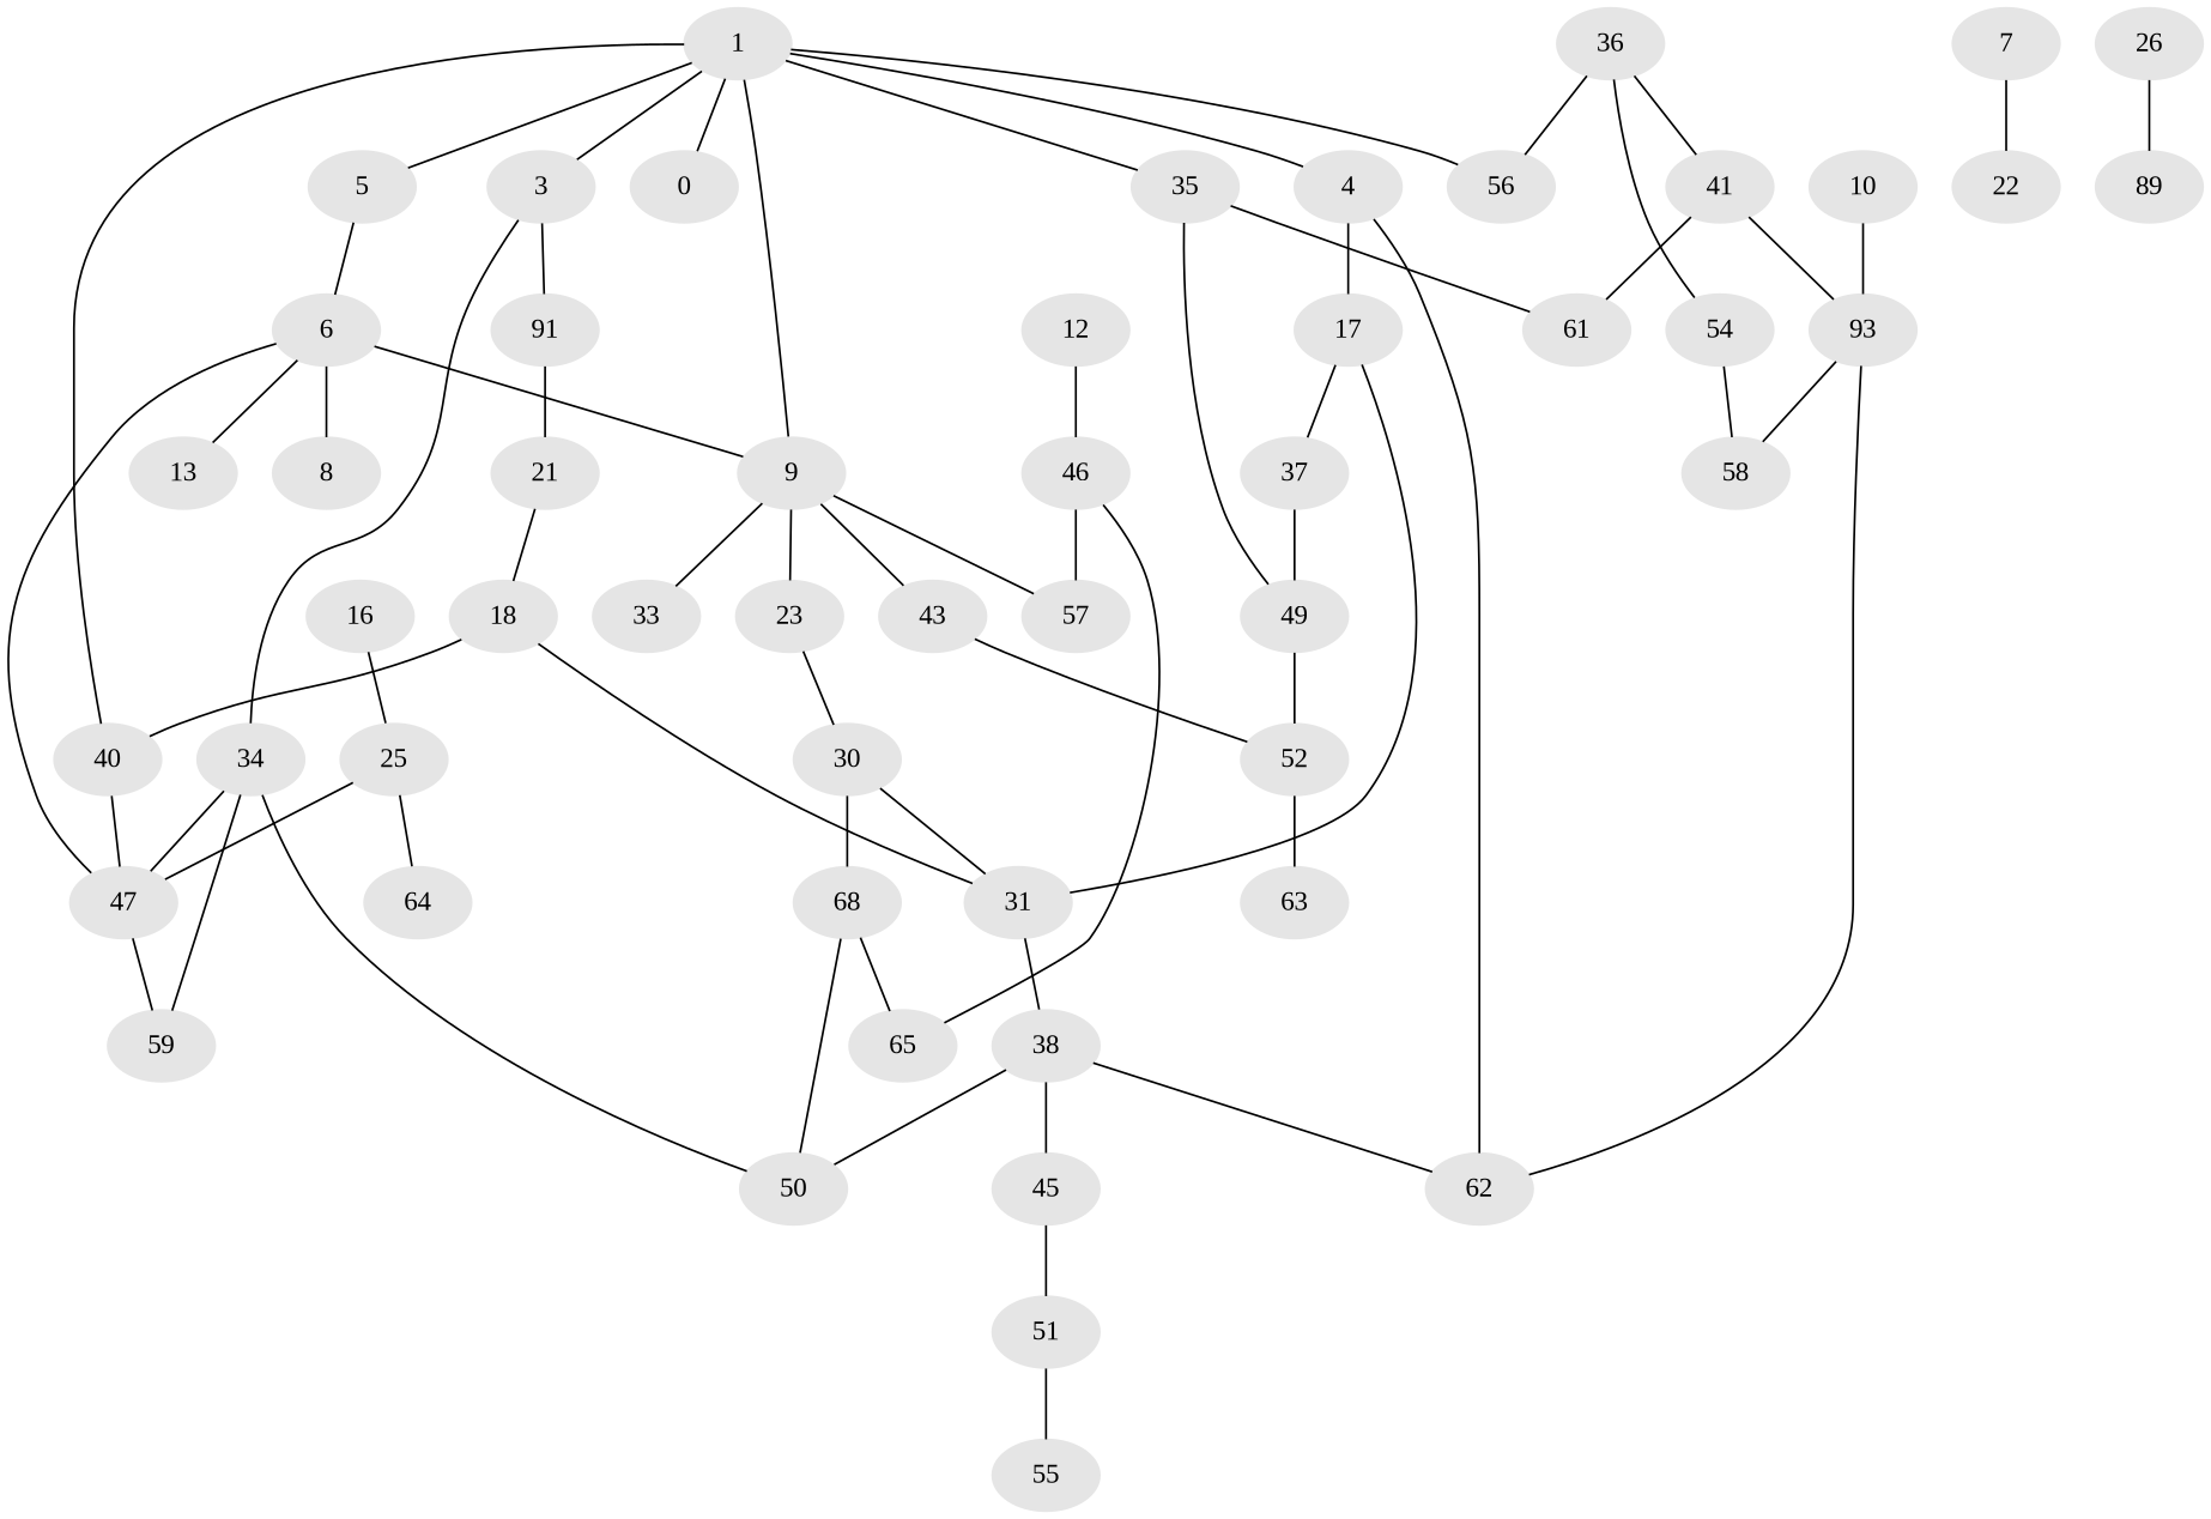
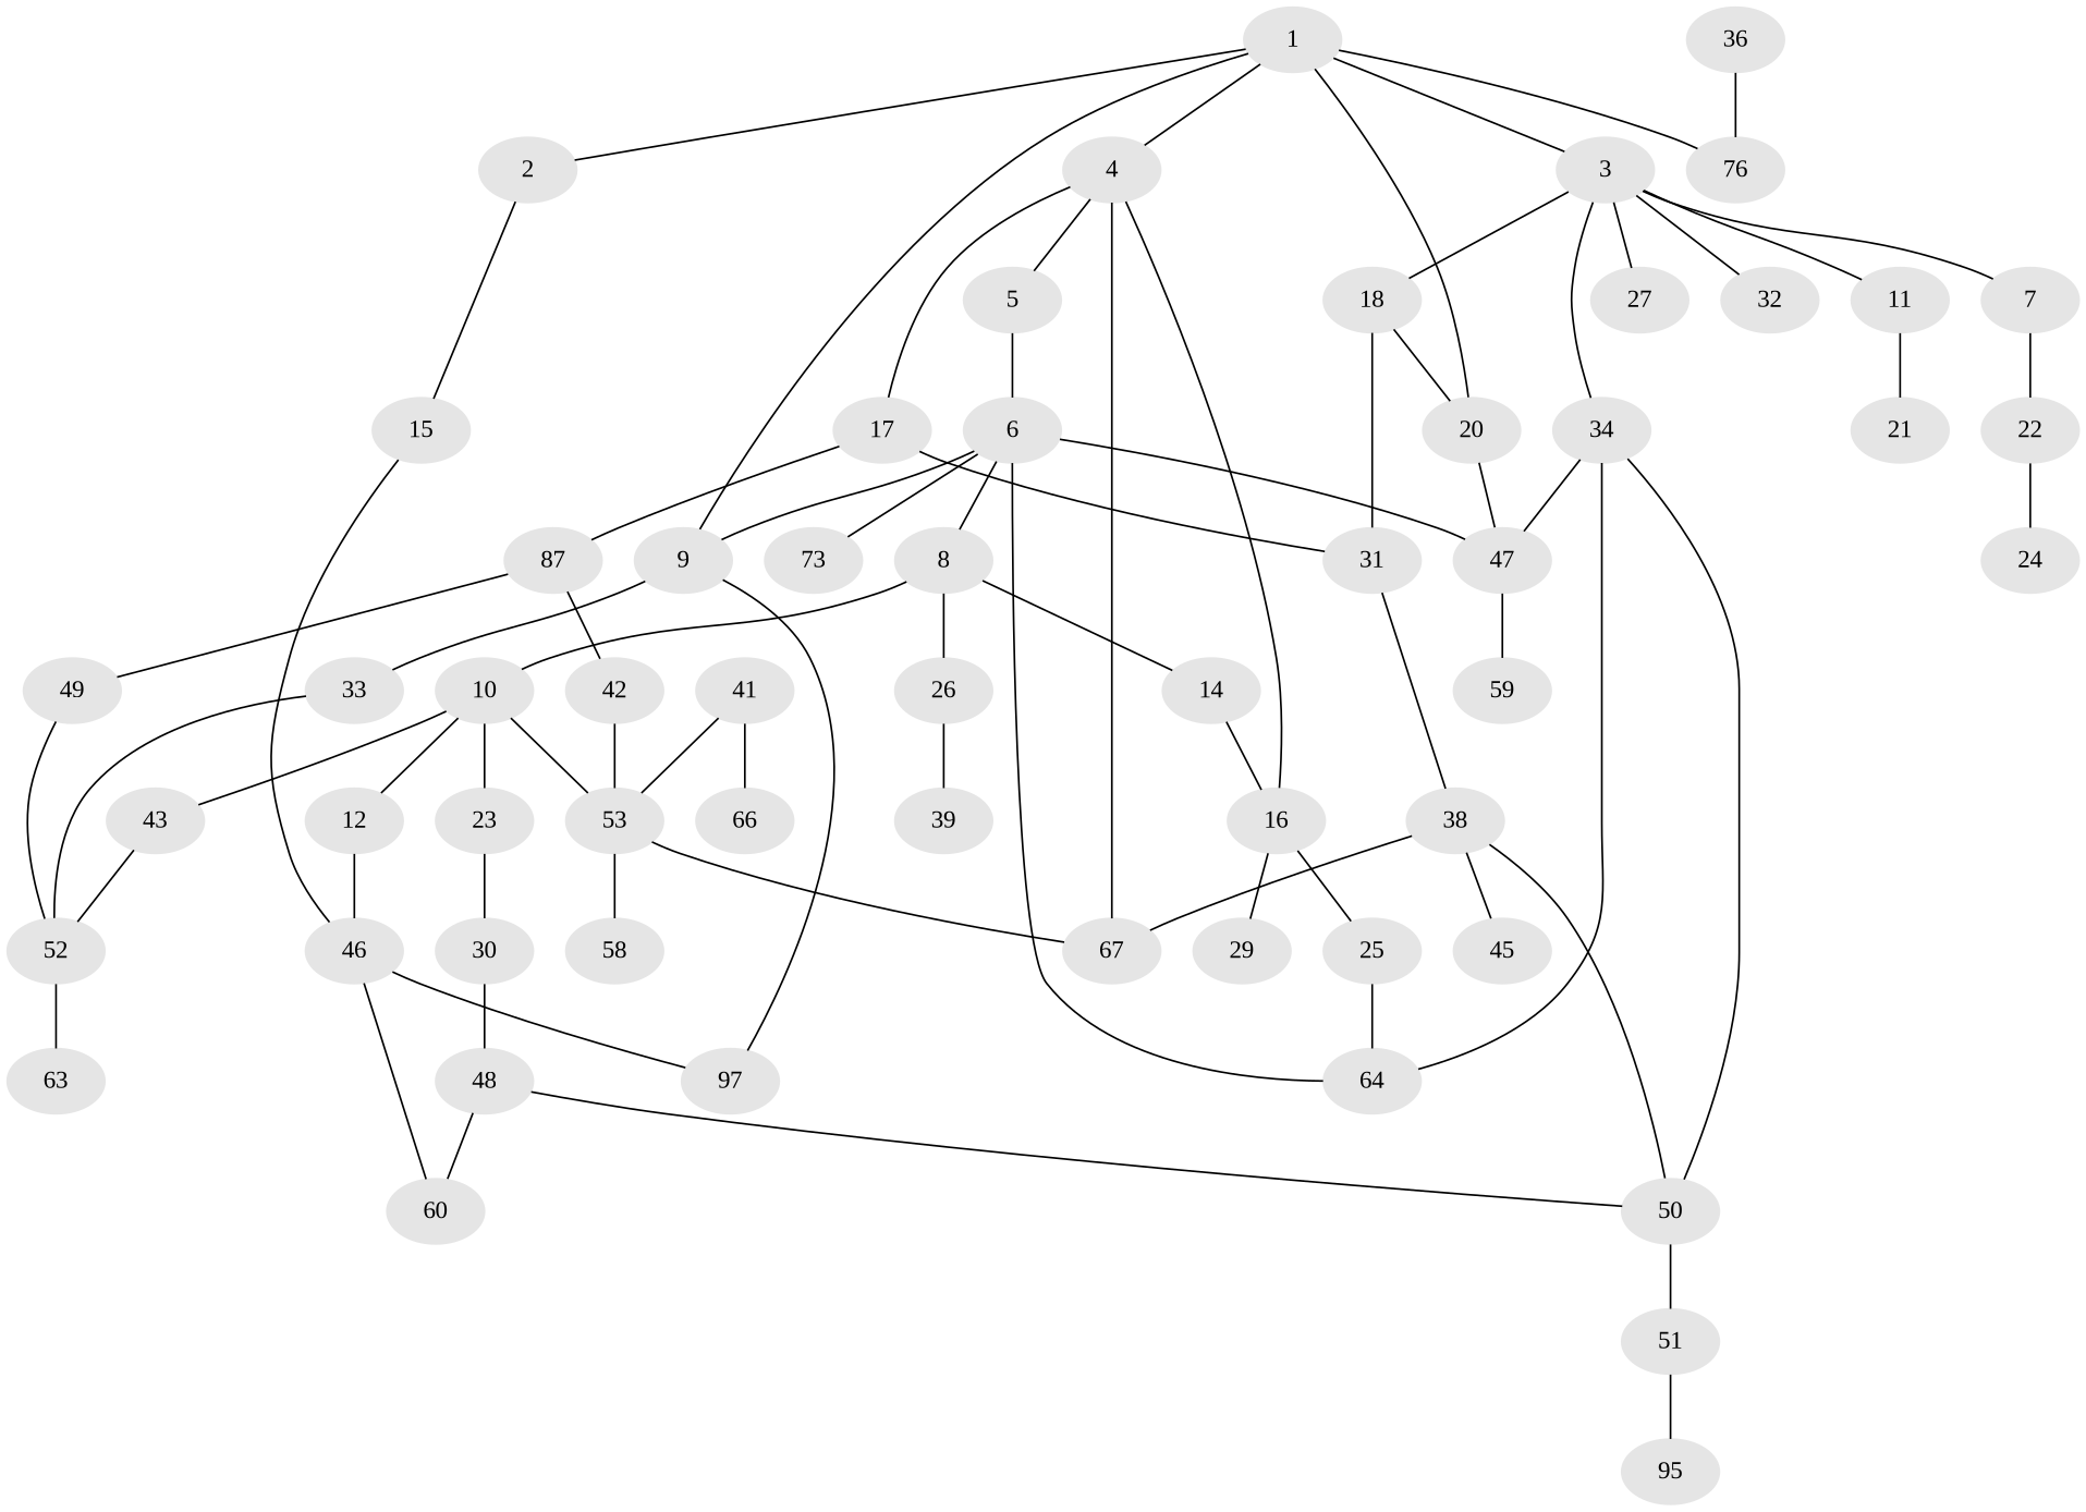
  graph {
    fontname="Liberation Serif"
    node [color=gray90 fontname="Liberation Serif" style=filled]
    edge [fontname="Liberation Serif"]
    1
-   2 [label=0]
+   2
    3
    4
    9
-   35
-   40
-   56
+   40 [label=20]
+   56 [label=76]
+   15
    7
-   11 [label=91]
+   11
    18
+   27
+   32
    34
    5
    16
    17
-   62
+   62 [label=67]
    23
    33
    43
-   57
+   57 [label=97]
    49
-   61
+   61 [label=66]
    47
    46
    22
    21
    31
    50
    59
    6
    25
-   37
+   29
+   37 [label=87]
    8
-   13
+   13 [label=73]
    64
    10
+   14
    26
+   24
    12
-   53 [label=93]
-   39 [label=89]
+   53
+   39
    30
    52
    58
-   60 [label=65]
+   60
    38
+   42
    51
-   55
-   48 [label=68]
+   55 [label=95]
+   48
    36
    41
-   54
    45
    63
    1 -- 2
    1 -- 3
    1 -- 4
    1 -- 9
-   1 -- 35
    1 -- 40
    1 -- 56
+   2 -- 15
+   3 -- 7
    3 -- 11
-   21 -- 18
+   3 -- 18
+   3 -- 27
+   3 -- 32
    3 -- 34
-   1 -- 5
+   4 -- 5
+   4 -- 16
    4 -- 17
    4 -- 62
-   9 -- 23
+   10 -- 23
    9 -- 33
-   9 -- 43
+   10 -- 43
    9 -- 57
-   35 -- 49
-   35 -- 61
    40 -- 47
+   15 -- 46
    7 -- 22
    11 -- 21
    18 -- 40
    18 -- 31
    34 -- 47
    34 -- 50
-   34 -- 59
+   34 -- 64
    5 -- 6
    16 -- 25
+   16 -- 29
    17 -- 31
    17 -- 37
    23 -- 30
+   33 -- 52
    43 -- 52
    49 -- 52
    47 -- 59
    46 -- 57
    46 -- 60
+   22 -- 24
    31 -- 38
    6 -- 9
    6 -- 47
    6 -- 8
    6 -- 13
-   25 -- 47
+   6 -- 64
    25 -- 64
    37 -- 49
+   37 -- 42
+   8 -- 10
+   8 -- 14
+   8 -- 26
+   10 -- 12
    10 -- 53
+   14 -- 16
    26 -- 39
    12 -- 46
    53 -- 62
    53 -- 58
-   30 -- 31
    30 -- 48
    52 -- 63
    38 -- 62
    38 -- 50
    38 -- 45
+   42 -- 53
    51 -- 55
    48 -- 50
    48 -- 60
    36 -- 56
-   36 -- 41
-   36 -- 54
    41 -- 61
    41 -- 53
-   54 -- 58
-   45 -- 51
+   50 -- 51
  }
